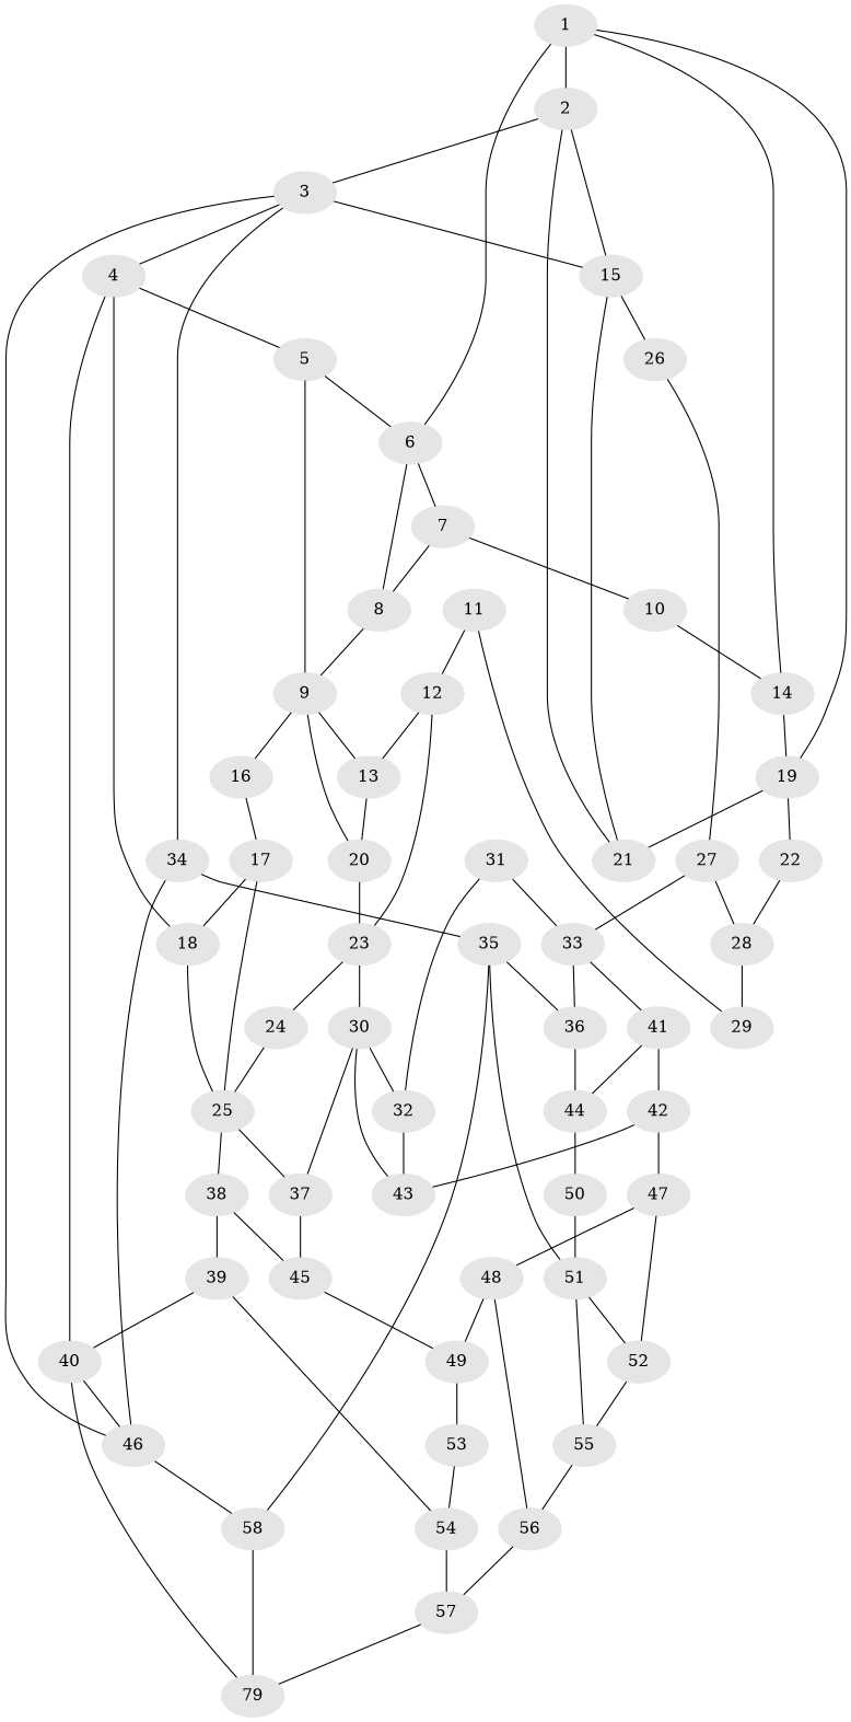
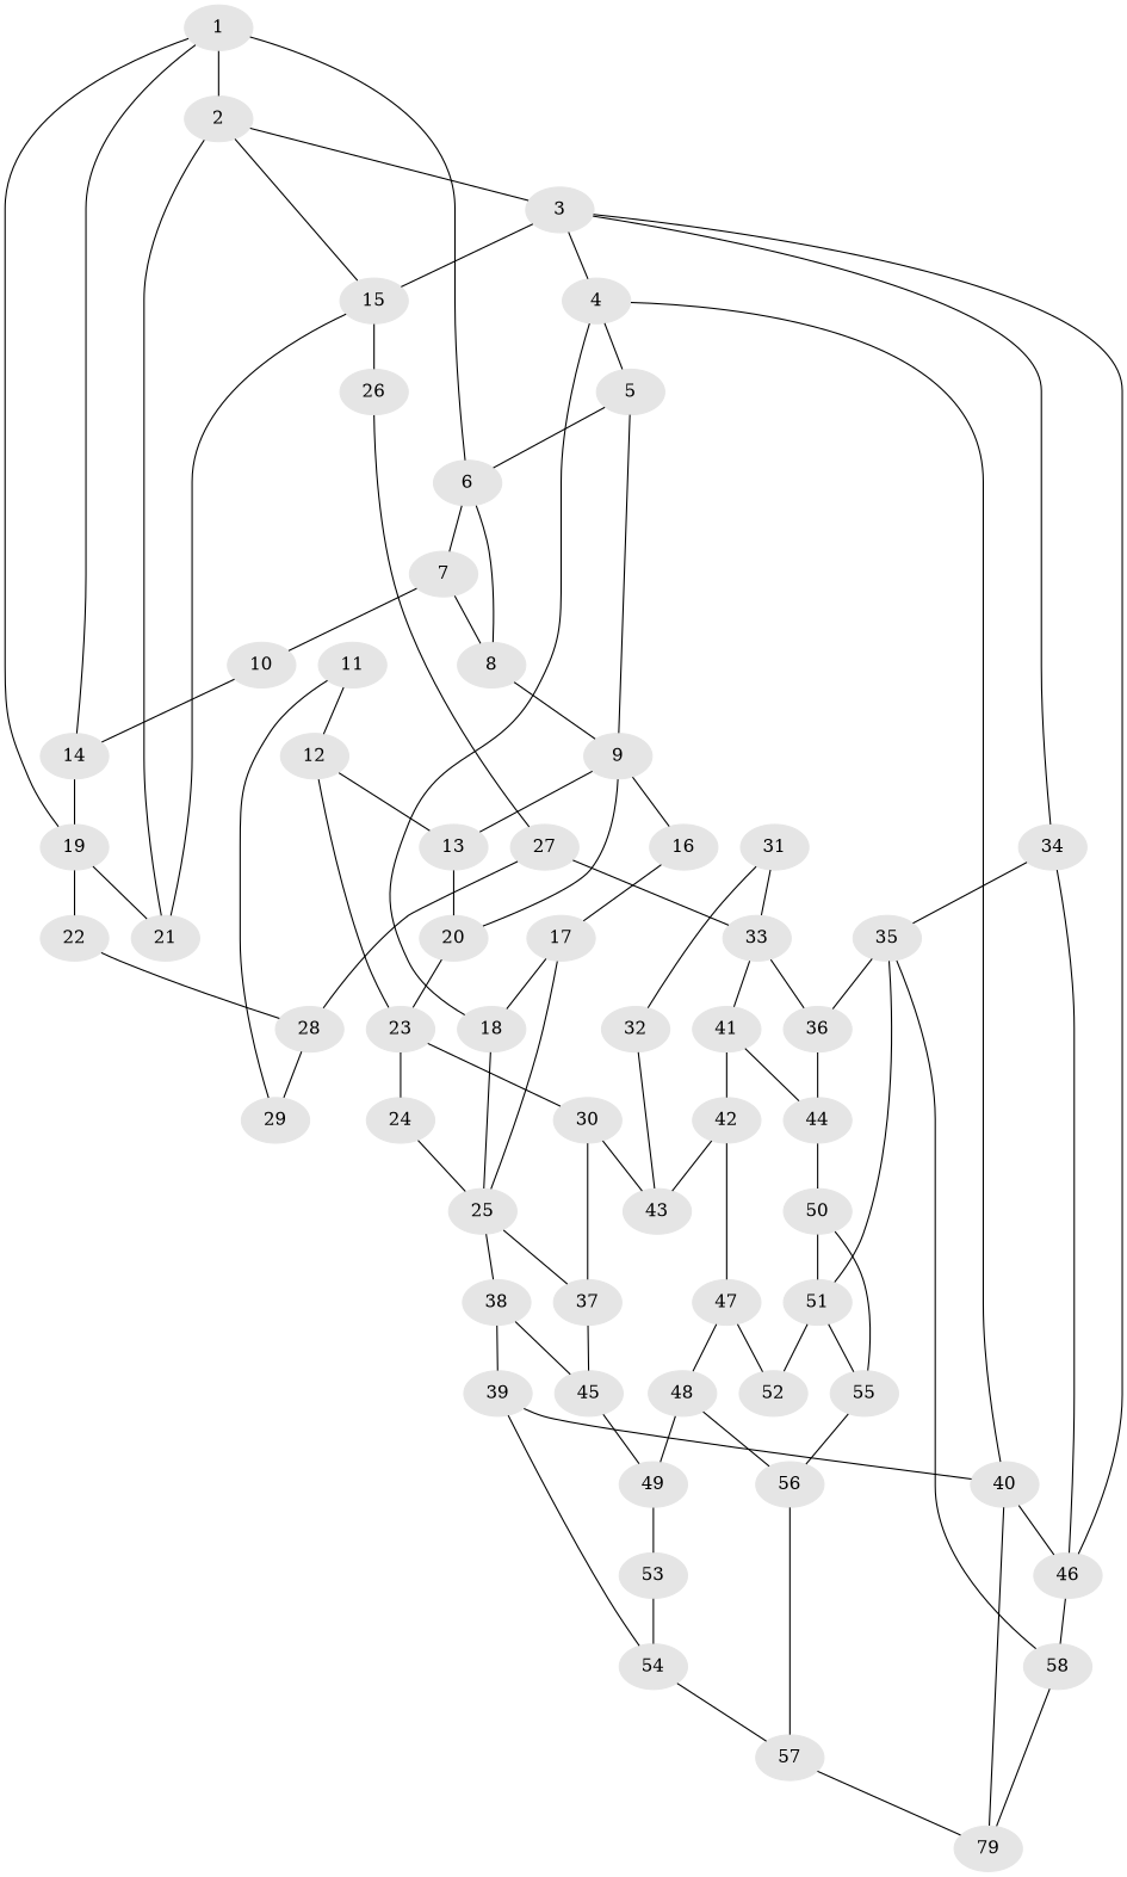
  graph {
    node [color=gray90 style=filled]
    edge [weight=1.0]
    1
    2
    6
    14
    19
    3
    15
    21
    7
    8
    22
    4
    34
    46
    26
    5
    18
    40
    35
    58
    9
    25
    n23 [label=79]
    13
    16
    20
    10
    17
    23
    11
    12
    29
    24
    30
    27
    37
    38
    28
    32
    43
    45
    39
    33
    36
    41
    31
    44
    42
    51
    52
    55
    50
    49
    54
    57
    47
    48
    53
    56
    1 -- 2 [weight=2.0]
    1 -- 6
    1 -- 14
    1 -- 19
    2 -- 3
    2 -- 15
    2 -- 21
    6 -- 7
    6 -- 8
    14 -- 19 [weight=2.0]
    19 -- 21
    19 -- 22 [weight=2.0]
    3 -- 15 [weight=2.0]
    3 -- 4
    3 -- 34
    3 -- 46
    15 -- 21
    15 -- 26 [weight=2.0]
    7 -- 8
    7 -- 10
    8 -- 9
    22 -- 28
    4 -- 5
    4 -- 18
    4 -- 40
    34 -- 46
    34 -- 35
    46 -- 58
    26 -- 27
    5 -- 6
    5 -- 9
    18 -- 25
    40 -- 46
    40 -- n23
    35 -- 58
    35 -- 36
    35 -- 51 [weight=2.0]
    58 -- n23
    9 -- 13
    9 -- 16 [weight=2.0]
    9 -- 20
    25 -- 37
    25 -- 38
    13 -- 20
    16 -- 17
    20 -- 23
    10 -- 14
    17 -- 18
    17 -- 25
    23 -- 24 [weight=2.0]
    23 -- 30 [weight=2.0]
    11 -- 12
    11 -- 29
    12 -- 13
    12 -- 23
    24 -- 25 [weight=2.0]
    30 -- 37
-   30 -- 32
    30 -- 43
    27 -- 28
    27 -- 33
    37 -- 45
    38 -- 45
    38 -- 39
    28 -- 29
    32 -- 43
    45 -- 49
    39 -- 40
    39 -- 54
    33 -- 36
    33 -- 41
    36 -- 44
    41 -- 44
    41 -- 42
    31 -- 32
    31 -- 33
    44 -- 50
    42 -- 43
    42 -- 47
    51 -- 52
    51 -- 55
-   52 -- 55
+   50 -- 55
    55 -- 56
    50 -- 51 [weight=2.0]
    49 -- 53
    54 -- 57
    57 -- n23
    47 -- 52
    47 -- 48
    48 -- 49
    48 -- 56
    53 -- 54 [weight=2.0]
    56 -- 57
  }
